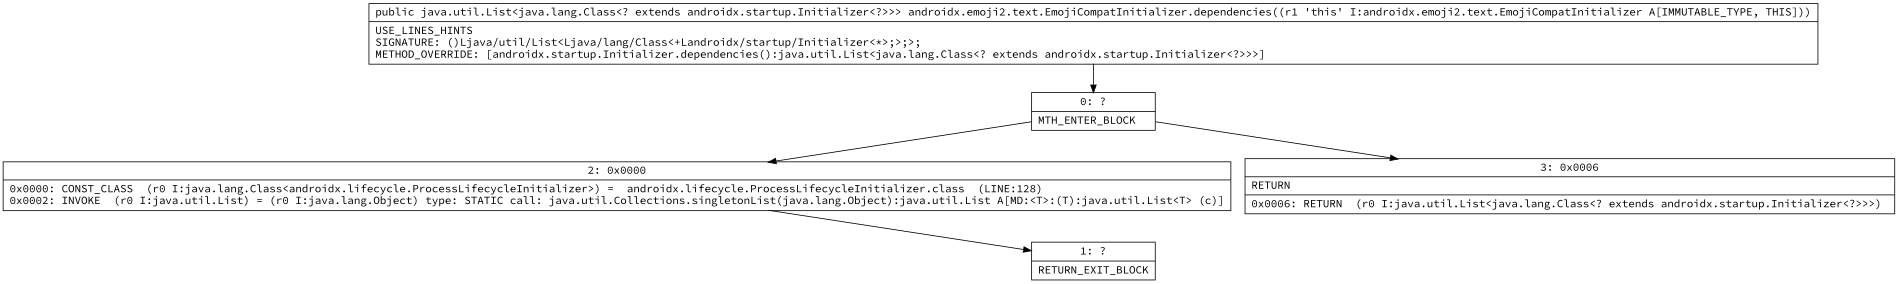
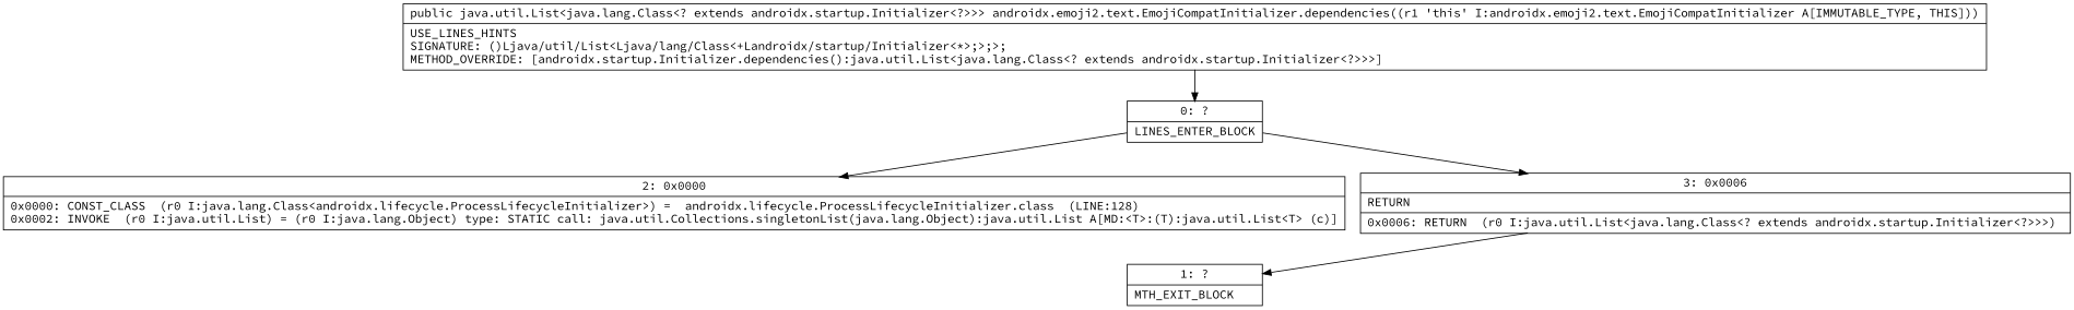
  digraph {
    fontname="Source Code Pro"
    node [fontname="Source Code Pro" shape=record]
    edge [fontname="Source Code Pro"]
-   n1 [label="{0\:\ ?|MTH_ENTER_BLOCK\l}"]
+   n1 [label="{0\:\ ?|LINES_ENTER_BLOCK\l}"]
    n2 [label="{2\:\ 0x0000|0x0000: CONST_CLASS  (r0 I:java.lang.Class\<androidx.lifecycle.ProcessLifecycleInitializer\>) =  androidx.lifecycle.ProcessLifecycleInitializer.class  (LINE:128)\l0x0002: INVOKE  (r0 I:java.util.List) = (r0 I:java.lang.Object) type: STATIC call: java.util.Collections.singletonList(java.lang.Object):java.util.List A[MD:\<T\>:(T):java.util.List\<T\> (c)]\l}"]
    n3 [label="{3\:\ 0x0006|RETURN\l|0x0006: RETURN  (r0 I:java.util.List\<java.lang.Class\<? extends androidx.startup.Initializer\<?\>\>\>) \l}"]
-   n4 [label="{1\:\ ?|RETURN_EXIT_BLOCK\l}"]
+   n4 [label="{1\:\ ?|MTH_EXIT_BLOCK\l}"]
    n5 [label="{public java.util.List\<java.lang.Class\<? extends androidx.startup.Initializer\<?\>\>\> androidx.emoji2.text.EmojiCompatInitializer.dependencies((r1 'this' I:androidx.emoji2.text.EmojiCompatInitializer A[IMMUTABLE_TYPE, THIS]))  | USE_LINES_HINTS\lSIGNATURE: ()Ljava\/util\/List\<Ljava\/lang\/Class\<+Landroidx\/startup\/Initializer\<*\>;\>;\>;\lMETHOD_OVERRIDE: [androidx.startup.Initializer.dependencies():java.util.List\<java.lang.Class\<? extends androidx.startup.Initializer\<?\>\>\>]\l}"]
    n1 -> n2
    n1 -> n3
-   n2 -> n4
+   n3 -> n4
    n5 -> n1
  }
